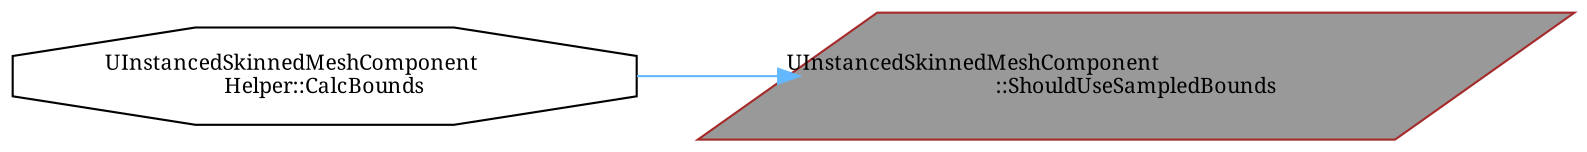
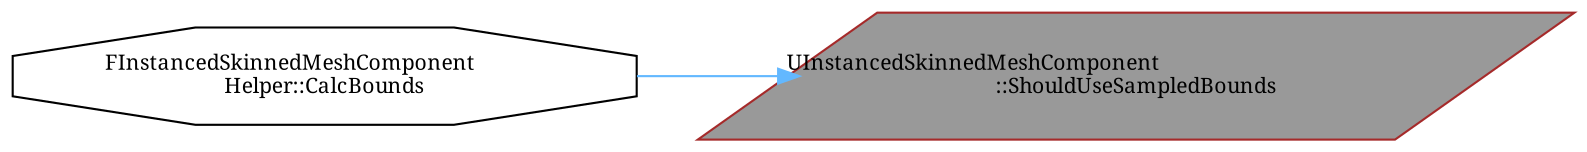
  digraph {
    rankdir=RL
    fontname="Noto Serif"
    node [fontname="Noto Serif" fontsize=10 style=filled]
    n1 [color=brown fillcolor=grey60 fontcolor=black height=0.2 label="UInstancedSkinnedMeshComponent\l::ShouldUseSampledBounds" shape=parallelogram width=0.4]
-   n2 [color=black fillcolor=white height=0.2 label="UInstancedSkinnedMeshComponent\lHelper::CalcBounds" shape=octagon width=0.4]
+   n2 [color=black fillcolor=white height=0.2 label="FInstancedSkinnedMeshComponent\lHelper::CalcBounds" shape=octagon width=0.4]
    n1 -> n2 [color=steelblue1 dir=back fontname="Noto Serif" fontsize=10 labelfontname=Helvetica labelfontsize=10 style=solid]
  }
